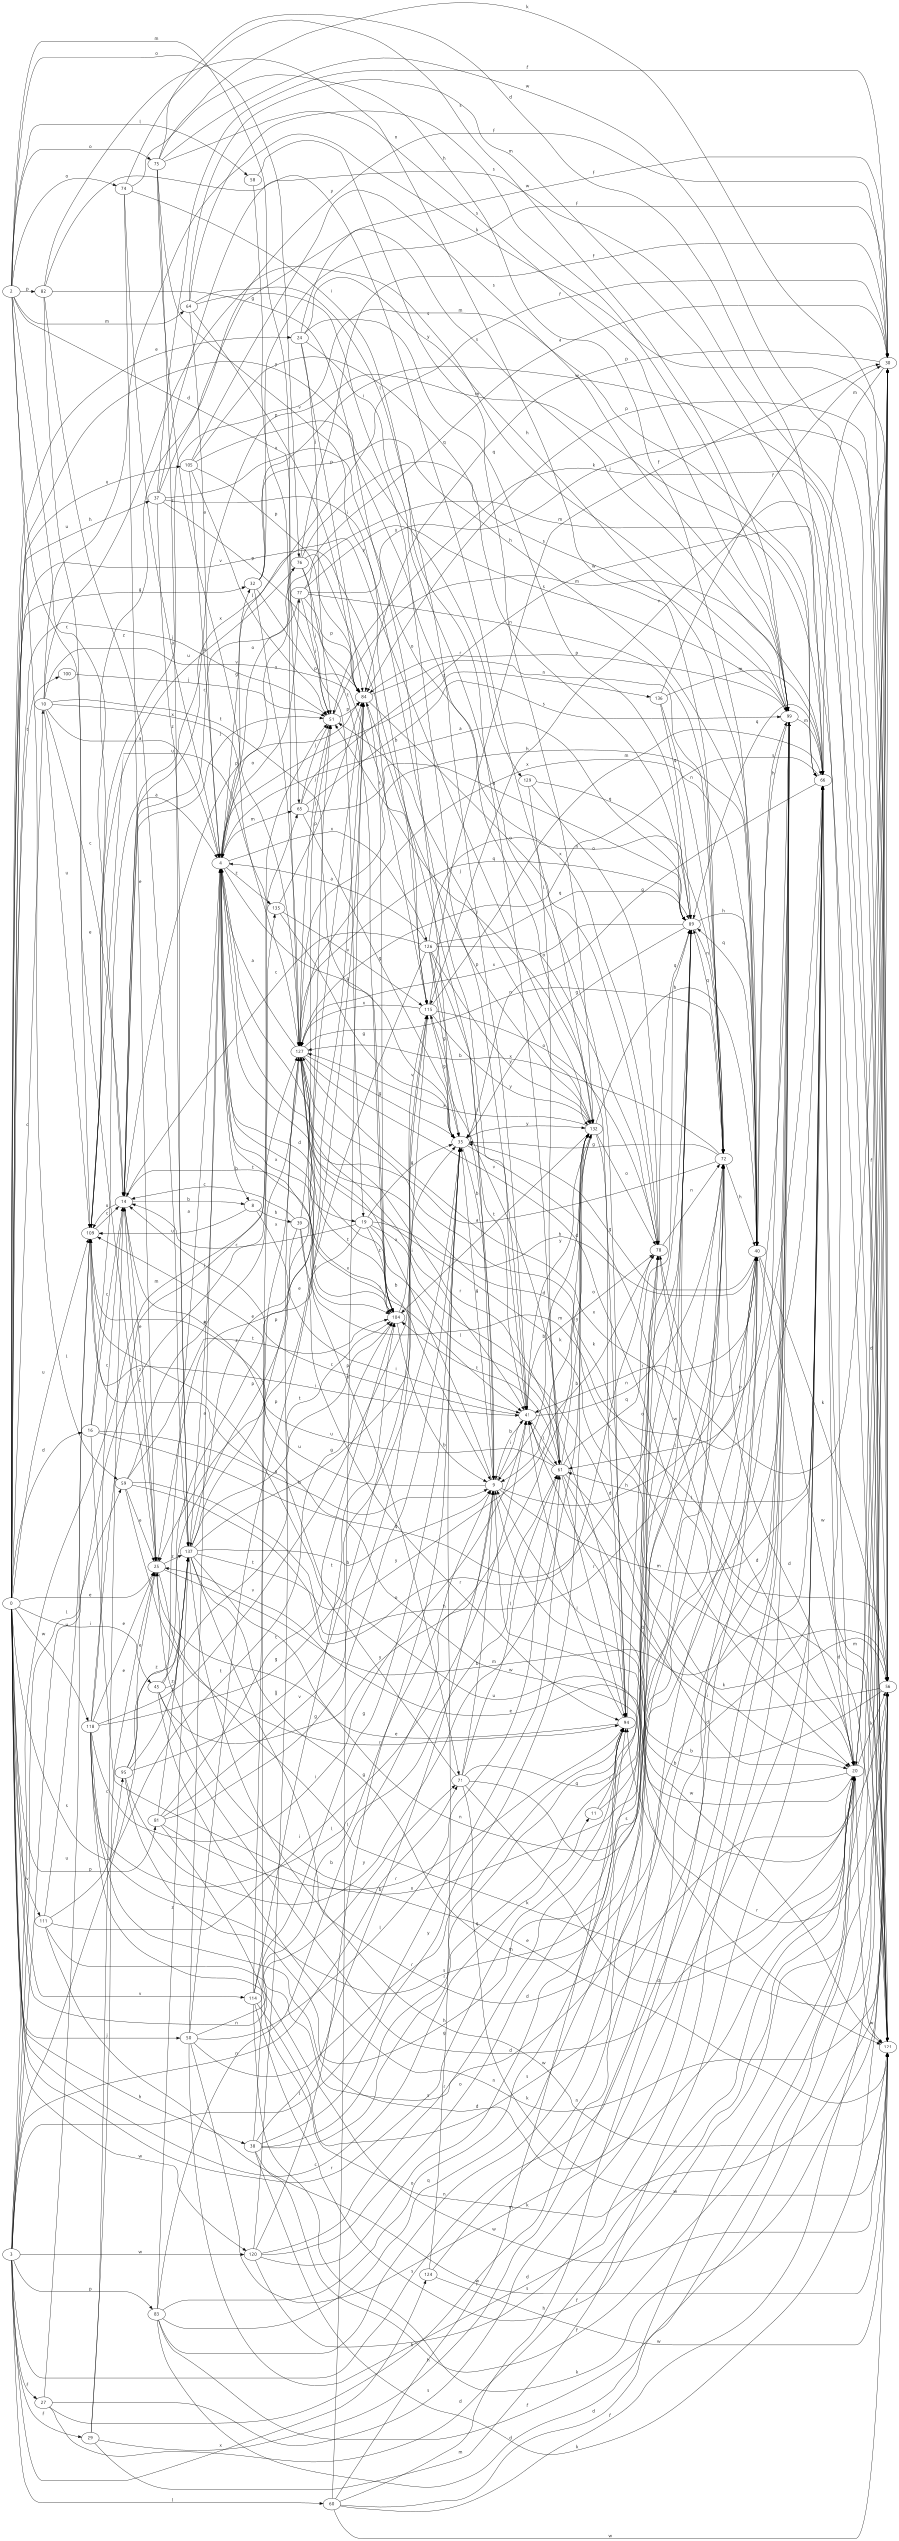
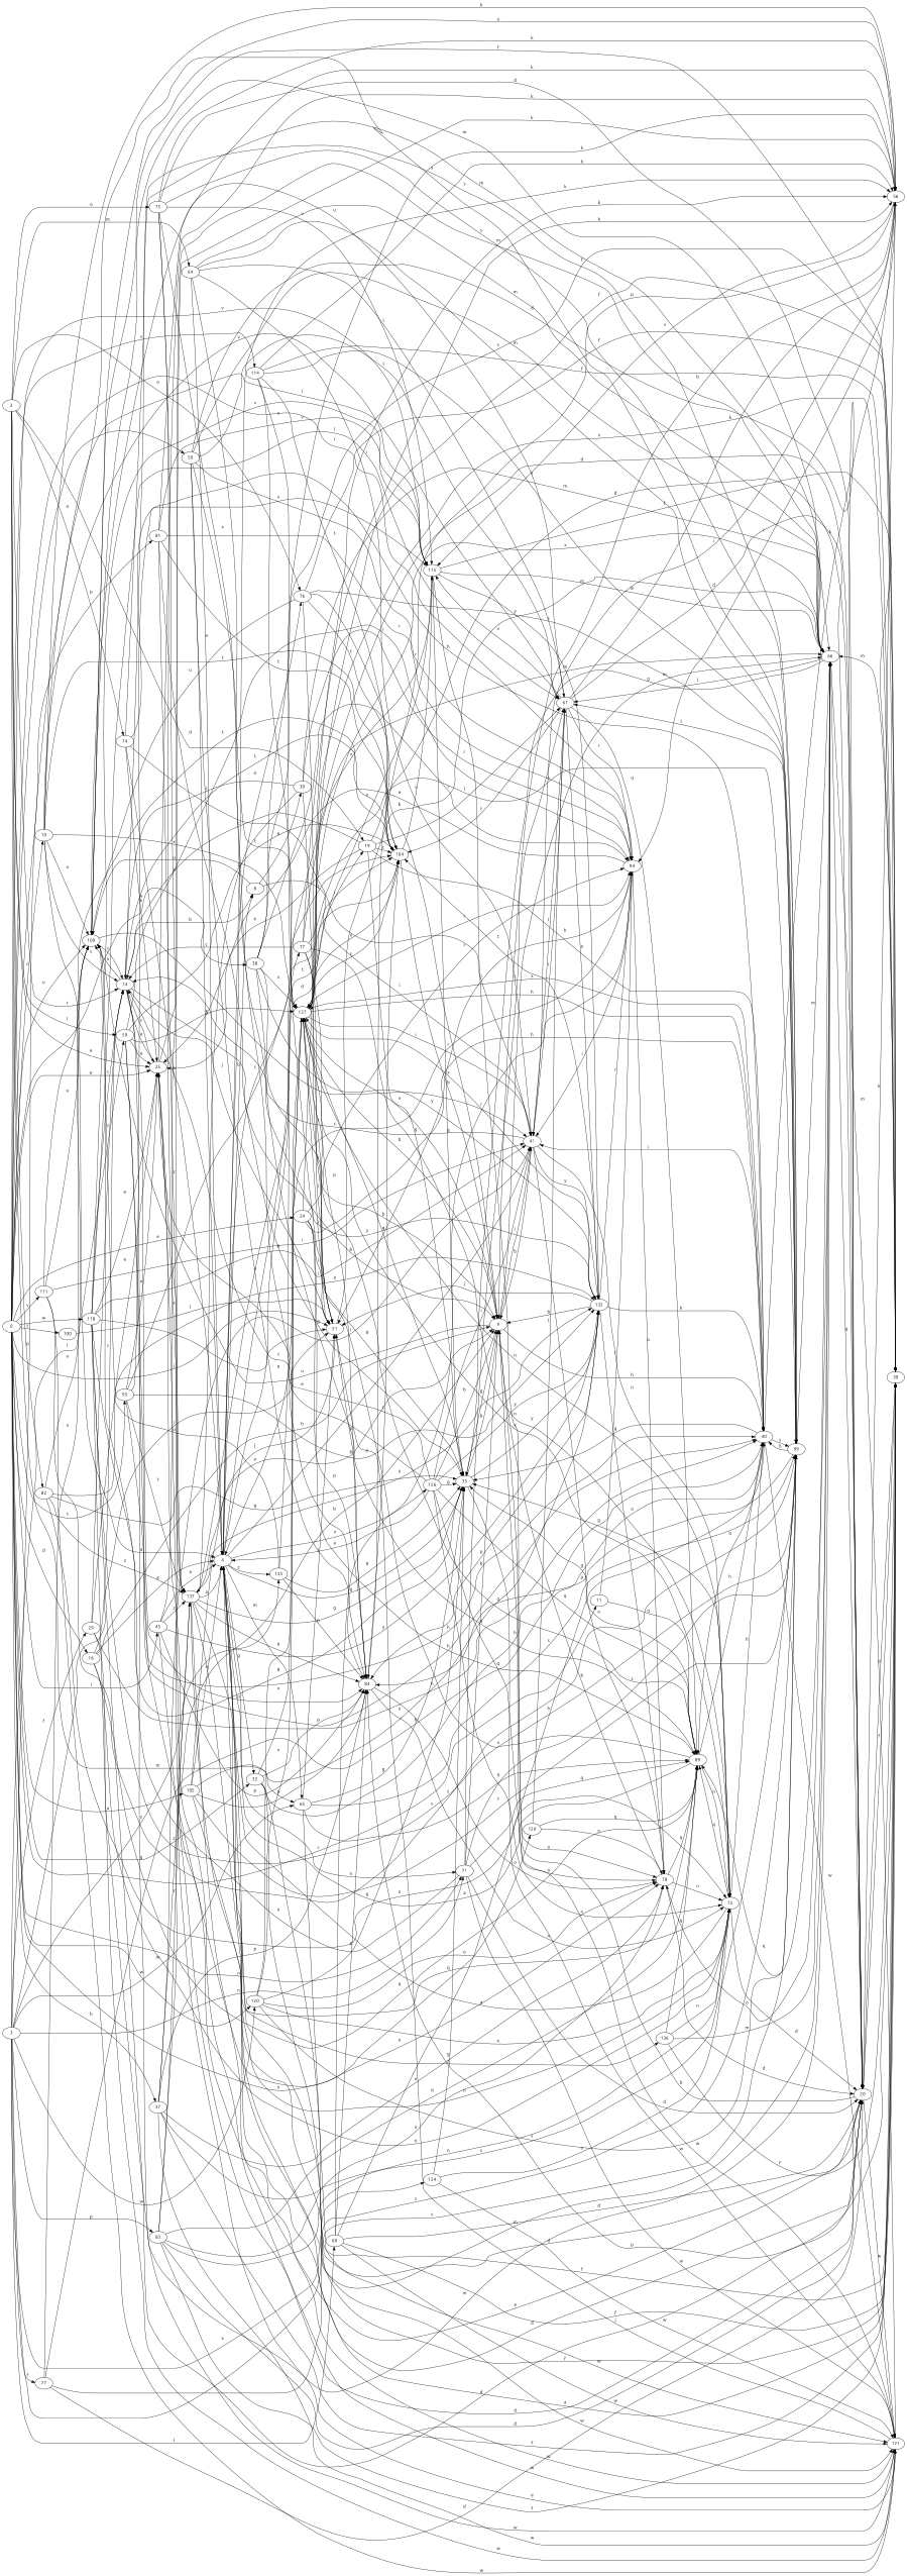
  strict digraph {
    fontname=Ubuntu
    rankdir=LR
    node [fontname=Ubuntu]
    edge [fontname=Ubuntu]
    0
    10
    11
    16
    24
    25
    32
    37
    38
    45
    50
    51
    71
    81
    94
    95
    100
    105
    109
    111
    114
    115
    118
    120
    129
    14
    99
    4
    56
    104
    127
    89
    9
    72
    30
    40
    84
    66
    137
    121
    n41 [label=41]
    78
    132
    20
    61
    35
    2
    19
-   58
    59
    64
    65
    74
    75
    76
    82
    8
    3
    27
    29
    60
    83
    124
    135
    77
    126
    136
    39
    0 -> 10 [label=c]
    0 -> 11 [label=c]
    0 -> 16 [label=d]
    0 -> 24 [label=e]
    0 -> 25 [label=e]
    0 -> 32 [label=g]
    0 -> 37 [label=h]
    0 -> 38 [label=h]
    0 -> 45 [label=i]
    0 -> 50 [label=j]
    0 -> 51 [label=j]
    0 -> 71 [label=n]
    0 -> 81 [label=p]
    0 -> 94 [label=r]
    0 -> 95 [label=s]
    0 -> 100 [label=t]
    0 -> 105 [label=u]
    0 -> 109 [label=u]
    0 -> 111 [label=v]
    0 -> 114 [label=v]
    0 -> 115 [label=v]
    0 -> 118 [label=w]
    0 -> 120 [label=w]
    0 -> 129 [label=y]
    10 -> 109 [label=u]
    10 -> 115 [label=v]
    10 -> 14 [label=c]
    10 -> 99 [label=s]
    10 -> 4 [label=a]
    10 -> 56 [label=k]
    10 -> 104 [label=t]
    10 -> 127 [label=x]
    11 -> 94 [label=r]
    11 -> 89 [label=q]
    16 -> 14 [label=c]
    16 -> 4 [label=a]
    16 -> 89 [label=q]
    16 -> 9 [label=b]
    16 -> 72 [label=n]
    24 -> 51 [label=j]
    24 -> 94 [label=r]
    24 -> 89 [label=q]
    24 -> 30 [label=f]
    24 -> 40 [label=h]
    24 -> 84 [label=p]
    25 -> 14 [label=c]
    25 -> 56 [label=k]
    25 -> 66 [label=m]
    25 -> 137 [label=z]
    32 -> 127 [label=x]
    32 -> 30 [label=f]
    32 -> 40 [label=h]
    32 -> 84 [label=p]
    32 -> 121 [label=w]
    37 -> 99 [label=s]
    37 -> 30 [label=f]
    37 -> 84 [label=p]
    37 -> 137 [label=z]
    37 -> 121 [label=w]
    37 -> n41 [label=i]
    37 -> 78 [label=o]
    38 -> 94 [label=r]
    38 -> 56 [label=k]
    38 -> 127 [label=x]
    38 -> 89 [label=q]
    38 -> 9 [label=b]
    38 -> 30 [label=f]
    38 -> 132 [label=y]
    45 -> 4 [label=a]
    45 -> 56 [label=k]
    45 -> 84 [label=p]
    45 -> 137 [label=z]
    45 -> 132 [label=y]
    45 -> 20 [label=d]
    50 -> 94 [label=r]
    50 -> 4 [label=a]
-   50 -> 9 [label=l]
+   50 -> 9 [label=b]
    50 -> 84 [label=p]
    50 -> 66 [label=m]
    50 -> 20 [label=d]
    50 -> 61 [label=l]
    51 -> 84 [label=p]
    51 -> 66 [label=m]
    71 -> 109 [label=u]
    71 -> 99 [label=s]
    71 -> 89 [label=q]
    71 -> 9 [label=b]
    71 -> 121 [label=w]
    71 -> 20 [label=d]
    71 -> 61 [label=l]
    81 -> 94 [label=r]
    81 -> 115 [label=v]
    81 -> 56 [label=k]
    81 -> 104 [label=t]
    81 -> 137 [label=z]
    81 -> 35 [label=g]
    94 -> 25 [label=e]
    94 -> 51 [label=j]
    94 -> n41 [label=i]
    94 -> 78 [label=o]
    95 -> 25 [label=e]
    95 -> 115 [label=v]
    95 -> 104 [label=t]
    95 -> 40 [label=h]
    95 -> 137 [label=z]
    95 -> 132 [label=y]
    100 -> 51 [label=j]
    105 -> 51 [label=j]
    105 -> 99 [label=s]
    105 -> 4 [label=a]
    105 -> 89 [label=q]
    105 -> 84 [label=p]
    105 -> 132 [label=y]
    109 -> 14 [label=c]
    109 -> 30 [label=f]
    109 -> 66 [label=m]
    109 -> n41 [label=i]
    111 -> 109 [label=u]
    111 -> 99 [label=s]
    111 -> 104 [label=t]
    111 -> 121 [label=w]
    111 -> n41 [label=i]
    114 -> 99 [label=s]
    114 -> 56 [label=k]
    114 -> 104 [label=t]
    114 -> 127 [label=x]
    114 -> 30 [label=f]
    114 -> 35 [label=g]
    115 -> 127 [label=x]
    115 -> 30 [label=f]
    115 -> 66 [label=m]
    115 -> 78 [label=o]
    115 -> 132 [label=y]
    115 -> 35 [label=g]
    118 -> 25 [label=e]
    118 -> 51 [label=j]
    118 -> 115 [label=v]
    118 -> 14 [label=c]
    118 -> 99 [label=s]
    118 -> 121 [label=w]
    118 -> n41 [label=i]
    118 -> 20 [label=d]
    118 -> 61 [label=l]
    118 -> 35 [label=g]
    120 -> 94 [label=r]
    120 -> 99 [label=s]
    120 -> 127 [label=x]
    120 -> 72 [label=n]
    120 -> 78 [label=o]
    120 -> 35 [label=g]
    129 -> 89 [label=q]
    129 -> 78 [label=o]
    129 -> 61 [label=l]
    14 -> 25 [label=e]
    14 -> 51 [label=j]
    14 -> 109 [label=u]
    14 -> 104 [label=t]
    14 -> 84 [label=p]
    14 -> 66 [label=m]
    14 -> 121 [label=w]
    14 -> 132 [label=y]
    14 -> 8 [label=b]
    99 -> 40 [label=h]
    99 -> 84 [label=p]
    99 -> 66 [label=m]
    99 -> 61 [label=l]
    4 -> 32 [label=g]
    4 -> 71 [label=n]
    4 -> 56 [label=k]
    4 -> 104 [label=t]
    4 -> 30 [label=f]
    4 -> n41 [label=i]
    4 -> 20 [label=d]
    4 -> 35 [label=g]
    4 -> 19 [label=d]
    4 -> 65 [label=m]
    4 -> 76 [label=o]
    4 -> 8 [label=b]
    4 -> 135 [label=z]
    4 -> 77 [label=o]
    4 -> 126 [label=x]
    4 -> 136 [label=z]
    56 -> 94 [label=r]
    56 -> 109 [label=u]
    56 -> 115 [label=v]
    56 -> 9 [label=b]
    56 -> 84 [label=p]
    56 -> n41 [label=i]
    104 -> 115 [label=v]
    104 -> 127 [label=x]
    104 -> 9 [label=b]
    127 -> 51 [label=j]
    127 -> 94 [label=r]
    127 -> 4 [label=a]
    127 -> 56 [label=k]
    127 -> 104 [label=t]
    127 -> 89 [label=q]
    127 -> 9 [label=b]
    127 -> 72 [label=n]
    127 -> 40 [label=h]
    127 -> n41 [label=i]
    127 -> 20 [label=d]
    127 -> 35 [label=g]
    89 -> 4 [label=a]
    89 -> 127 [label=x]
    89 -> 72 [label=n]
    89 -> 40 [label=h]
    89 -> 35 [label=g]
    9 -> 109 [label=u]
    9 -> 127 [label=x]
    9 -> 40 [label=h]
    9 -> 66 [label=m]
    9 -> 121 [label=w]
    9 -> n41 [label=i]
    9 -> 35 [label=g]
    72 -> 4 [label=a]
    72 -> 127 [label=x]
    72 -> 89 [label=q]
    72 -> 40 [label=h]
    72 -> 20 [label=d]
    72 -> 35 [label=g]
    30 -> 4 [label=a]
    30 -> 127 [label=x]
    30 -> 84 [label=p]
    30 -> 66 [label=m]
    30 -> 20 [label=d]
    40 -> 99 [label=s]
    40 -> 56 [label=k]
    40 -> 127 [label=x]
    40 -> 89 [label=q]
    40 -> 121 [label=w]
    40 -> n41 [label=i]
    40 -> 35 [label=g]
    84 -> 104 [label=t]
    84 -> 72 [label=n]
    84 -> 78 [label=o]
    66 -> 127 [label=x]
    66 -> 89 [label=q]
    66 -> 78 [label=o]
    66 -> 20 [label=d]
    66 -> 61 [label=l]
    66 -> 35 [label=g]
    137 -> 4 [label=a]
    137 -> 104 [label=t]
    137 -> 9 [label=b]
    137 -> 72 [label=n]
    137 -> 84 [label=p]
    137 -> 66 [label=m]
    137 -> 121 [label=w]
    137 -> 132 [label=y]
    137 -> 20 [label=d]
    137 -> 35 [label=g]
    121 -> 25 [label=e]
    121 -> 51 [label=j]
    121 -> 66 [label=m]
    n41 -> 14 [label=c]
    n41 -> 9 [label=b]
    n41 -> 72 [label=n]
    n41 -> 78 [label=o]
    n41 -> 132 [label=y]
    n41 -> 61 [label=l]
    78 -> 89 [label=q]
    78 -> 9 [label=b]
    78 -> 72 [label=n]
    78 -> 20 [label=d]
    132 -> 51 [label=j]
    132 -> 94 [label=r]
    132 -> 104 [label=t]
    132 -> 127 [label=x]
    132 -> 9 [label=b]
    132 -> 40 [label=h]
    132 -> 84 [label=p]
    132 -> 78 [label=o]
    20 -> 25 [label=e]
    20 -> 56 [label=k]
    20 -> 9 [label=b]
    20 -> 30 [label=f]
    20 -> 121 [label=w]
    61 -> 94 [label=r]
    61 -> 109 [label=u]
    61 -> 115 [label=v]
    61 -> 56 [label=k]
    61 -> 104 [label=t]
    61 -> 89 [label=q]
    61 -> n41 [label=i]
    61 -> 132 [label=y]
    61 -> 20 [label=d]
    35 -> 9 [label=b]
    35 -> 121 [label=w]
    35 -> 132 [label=y]
    2 -> 25 [label=e]
    2 -> 14 [label=c]
    2 -> 19 [label=d]
-   2 -> 58 [label=l]
    2 -> 59 [label=l]
    2 -> 64 [label=m]
    2 -> 65 [label=m]
    2 -> 74 [label=o]
    2 -> 75 [label=o]
    2 -> 76 [label=o]
    2 -> 82 [label=p]
    19 -> 25 [label=e]
    19 -> 14 [label=c]
    19 -> 104 [label=t]
    19 -> 40 [label=h]
    19 -> 20 [label=d]
    19 -> 61 [label=l]
    19 -> 35 [label=g]
-   58 -> 127 [label=x]
-   58 -> 132 [label=y]
    59 -> 25 [label=e]
    59 -> 94 [label=r]
    59 -> 104 [label=t]
    59 -> 127 [label=x]
    59 -> 40 [label=h]
    59 -> 78 [label=o]
    64 -> 99 [label=s]
    64 -> 4 [label=a]
    64 -> 84 [label=p]
    64 -> 66 [label=m]
    64 -> n41 [label=i]
    64 -> 61 [label=l]
    65 -> 51 [label=j]
    65 -> 99 [label=s]
    65 -> 89 [label=q]
    65 -> 121 [label=w]
    65 -> 35 [label=g]
    74 -> 25 [label=e]
    74 -> 99 [label=s]
    74 -> 4 [label=a]
    74 -> 40 [label=h]
    74 -> n41 [label=i]
    75 -> 115 [label=v]
    75 -> 99 [label=s]
    75 -> 56 [label=k]
    75 -> 127 [label=x]
    75 -> 137 [label=z]
    75 -> 121 [label=w]
    75 -> 20 [label=d]
    76 -> 51 [label=j]
    76 -> 109 [label=u]
    76 -> 99 [label=s]
    76 -> 104 [label=t]
    76 -> 9 [label=b]
    76 -> 30 [label=f]
    82 -> 109 [label=u]
    82 -> 72 [label=n]
    82 -> 137 [label=z]
    82 -> 132 [label=y]
    82 -> 35 [label=g]
    8 -> 109 [label=u]
    8 -> n41 [label=i]
    8 -> 39 [label=h]
    3 -> 51 [label=j]
    3 -> 71 [label=n]
    3 -> 120 [label=w]
    3 -> 99 [label=s]
    3 -> 61 [label=l]
    3 -> 59 [label=l]
    3 -> 65 [label=m]
    3 -> 27 [label=f]
    3 -> 29 [label=f]
    3 -> 60 [label=l]
    3 -> 83 [label=p]
    3 -> 124 [label=x]
    3 -> 135 [label=z]
    27 -> 109 [label=u]
    27 -> 99 [label=s]
    27 -> 40 [label=h]
    27 -> 20 [label=d]
    29 -> 25 [label=e]
    29 -> 14 [label=c]
    29 -> 40 [label=h]
    29 -> 66 [label=m]
    60 -> 94 [label=r]
    60 -> 30 [label=f]
    60 -> 40 [label=h]
    60 -> 84 [label=p]
    60 -> 121 [label=w]
    60 -> 20 [label=d]
    83 -> 89 [label=q]
    83 -> 9 [label=b]
    83 -> 72 [label=n]
    83 -> 30 [label=f]
    83 -> 137 [label=z]
    83 -> 78 [label=o]
    83 -> 20 [label=d]
    124 -> 72 [label=n]
    124 -> 121 [label=w]
    124 -> 35 [label=g]
    135 -> 109 [label=u]
    135 -> 115 [label=v]
    135 -> 84 [label=p]
    135 -> 35 [label=g]
    77 -> 51 [label=j]
    77 -> 14 [label=c]
    77 -> 99 [label=s]
    77 -> 56 [label=k]
    77 -> 72 [label=n]
    77 -> 84 [label=p]
    77 -> 66 [label=m]
    126 -> 25 [label=e]
    126 -> 14 [label=c]
    126 -> 4 [label=a]
    126 -> 89 [label=q]
    126 -> 9 [label=b]
    126 -> 72 [label=n]
    126 -> n41 [label=i]
    126 -> 78 [label=o]
    126 -> 132 [label=y]
    126 -> 35 [label=g]
    136 -> 89 [label=q]
    136 -> 72 [label=n]
    136 -> 30 [label=f]
    136 -> 66 [label=m]
    39 -> 51 [label=j]
    39 -> 94 [label=r]
    39 -> 14 [label=c]
    39 -> 66 [label=m]
    39 -> 137 [label=z]
  }
